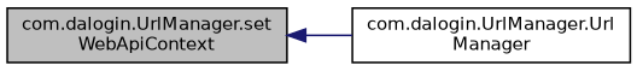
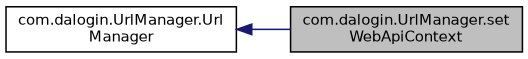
  digraph {
    rankdir=LR
    node [color=black fontname=Helvetica fontsize=10 shape=record style=filled]
    n1 [fillcolor=grey75 fontcolor=black height=0.2 label="com.dalogin.UrlManager.set\lWebApiContext" width=0.4]
    n2 [fillcolor=white height=0.2 label="com.dalogin.UrlManager.Url\lManager" width=0.4]
-   n1 -> n2 [color=midnightblue dir=back fontname=Helvetica fontsize=10 labelfontname=Helvetica labelfontsize=10 style=solid]
+   n2 -> n1 [color=midnightblue dir=back fontname=Helvetica fontsize=10 labelfontname=Helvetica labelfontsize=10 style=solid]
  }
